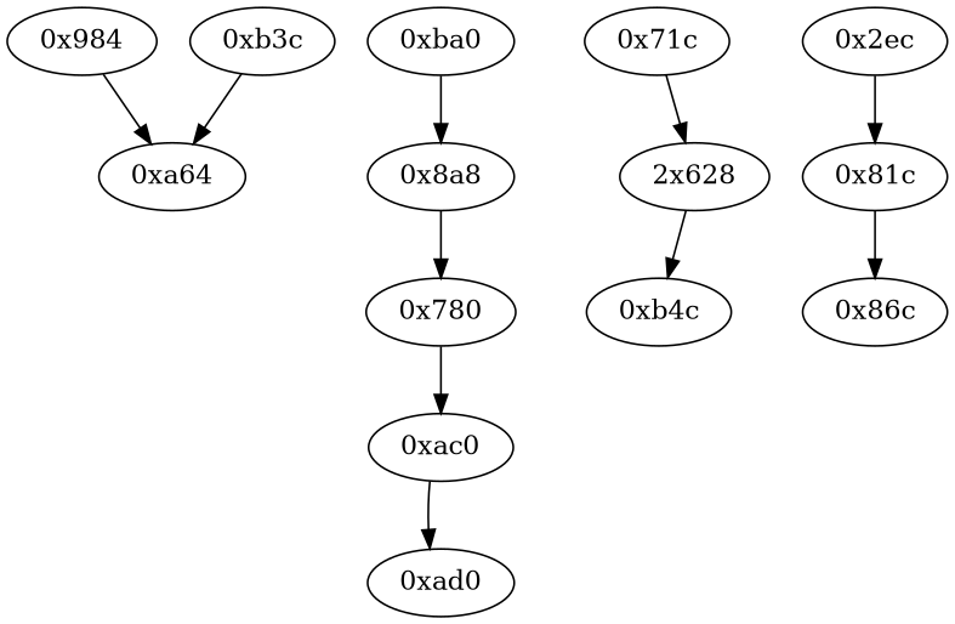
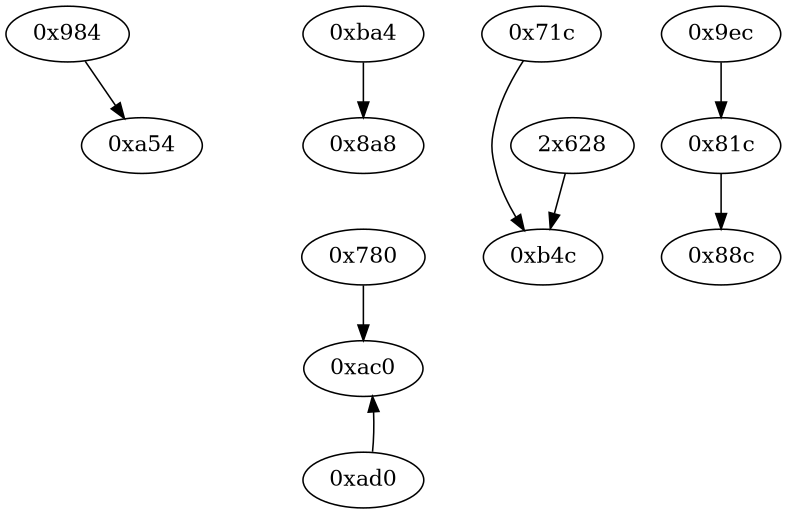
  strict digraph {
    node [opcode="[u'ldr', u'bl', u'mov', u'b']"]
    "0x984" [opcode="[u'ldr', u'ldr', u'ldr', u'ldr', u'ldr', u'mov', u'sub', u'cmp', u'sub', u'mov', u'add', u'mul', u'mov', u'mvn', u'orr', u'cmn', u'mov', u'teq', u'ldr', u'mov', u'cmn', u'mov', u'mov', u'cmp', u'mov', u'b']"]
-   "0xa54" [opcode="[u'ldr', u'bl', u'ldr', u'mov', u'ldr', u'ldr', u'sub', u'sub', u'add', u'mul', u'eor', u'and', u'ldr', u'mov', u'mov', u'ldr', u'ldr', u'cmp', u'mov', u'teq', u'ldr']" label="0xa64"]
+   "0xa54" [opcode="[u'ldr', u'bl', u'ldr', u'mov', u'ldr', u'ldr', u'sub', u'sub', u'add', u'mul', u'eor', u'and', u'ldr', u'mov', u'mov', u'ldr', u'ldr', u'cmp', u'mov', u'teq', u'ldr']"]
    "0x8a8" [opcode="[u'ldr', u'bl', u'ldr', u'ldr', u'ldr', u'cmp', u'mov', u'mov', u'strb', u'ldr', u'ldr', u'ldr', u'add', u'sub', u'sub', u'mul', u'eor', u'and', u'ldr', u'ldr', u'ldr', u'mov', u'mov', u'cmp', u'mov', u'b']"]
    "0x780" [opcode="[u'ldr', u'ldr', u'ldr', u'rsb', u'mvn', u'mul', u'eor', u'and', u'ldr', u'mov', u'mov', u'ldr', u'cmp', u'mov', u'cmp', u'mov', u'mov', u'cmp', u'mov', u'mov', u'teq', u'mov', u'b']"]
    "0xac0" [opcode="[u'ldr', u'bl', u'ldr', u'b']"]
    "0xad0" [opcode="[u'ldr', u'bl', u'ldr', u'ldr', u'ldr', u'ldr', u'sub', u'sub', u'add', u'mul', u'eor', u'and', u'ldr', u'ldr', u'mov', u'mov', u'cmp', u'mov']"]
    "0xb4c" [opcode="[u'ldrb', u'ldrb', u'ldr', u'eor', u'tst', u'ldr', u'mov', u'cmp', u'mov', u'mov', u'cmp', u'mov', u'b']"]
-   "0x9ec" [opcode="[u'ldr', u'mov', u'ldr', u'ldrb', u'str', u'ldr', u'cmp', u'mov', u'mov', u'strb', u'ldr', u'ldr', u'sub', u'mul', u'eor', u'and', u'ldr', u'mov', u'mov', u'ldr', u'ldr', u'cmp', u'mov', u'teq', u'ldr', u'b']" label="0x2ec"]
+   "0x9ec" [opcode="[u'ldr', u'mov', u'ldr', u'ldrb', u'str', u'ldr', u'cmp', u'mov', u'mov', u'strb', u'ldr', u'ldr', u'sub', u'mul', u'eor', u'and', u'ldr', u'mov', u'mov', u'ldr', u'ldr', u'cmp', u'mov', u'teq', u'ldr', u'b']"]
    "0x81c" [opcode="[u'ldrb', u'ldr', u'ldr', u'b']"]
-   "0x88c" [label="0x86c"]
-   "0xb3c"
+   "0x88c"
    "0x71c" [opcode="[u'ldr', u'cmp', u'mov', u'ldr']"]
-   "0xba4" [opcode="[u'ldr', u'mov', u'ldr', u'ldr', u'add', u'sub', u'sub', u'mul', u'mov', u'eor', u'and', u'ldr', u'mov', u'ldr', u'cmp', u'mov', u'teq', u'ldr', u'mov', u'cmp', u'mov', u'mov', u'cmp', u'mov', u'b']" label="0xba0"]
+   "0xba4" [opcode="[u'ldr', u'mov', u'ldr', u'ldr', u'add', u'sub', u'sub', u'mul', u'mov', u'eor', u'and', u'ldr', u'mov', u'ldr', u'cmp', u'mov', u'teq', u'ldr', u'mov', u'cmp', u'mov', u'mov', u'cmp', u'mov', u'b']"]
    n14 [label="2x628" opcode="[u'push', u'add', u'sub', u'ldr', u'str', u'mvn', u'ldr', u'ldr', u'add', u'sub', u'sub', u'mul', u'mov', u'eor', u'tst', u'ldr', u'mov', u'mov', u'strb', u'ldr', u'cmp', u'mov', u'strb', u'ldr', u'ldr', u'str', u'ldr', u'ldr', u'str', u'ldr', u'str', u'ldr', u'ldr', u'str', u'ldr', u'str', u'ldr', u'ldr', u'ldr', u'ldr', u'add', u'str', u'ldr', u'add', u'str', u'ldr', u'add', u'str', u'ldr', u'add', u'str', u'ldr', u'add', u'str', u'ldr', u'add', u'str', u'ldr', u'add', u'str', u'b']"]
    "0x984" -> "0xa54"
-   "0x8a8" -> "0x780"
    "0x780" -> "0xac0"
-   "0xac0" -> "0xad0"
+   "0xad0" -> "0xac0"
    "0x9ec" -> "0x81c"
    "0x81c" -> "0x88c"
-   "0xb3c" -> "0xa54"
-   "0x71c" -> n14
+   "0x71c" -> "0xb4c"
    "0xba4" -> "0x8a8"
    n14 -> "0xb4c"
  }
